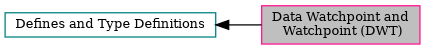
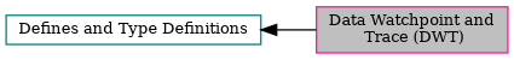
  digraph {
    rankdir=LR
    fontname="DejaVu Serif"
    node [fontname="DejaVu Serif" fontsize=10 shape=record style=filled]
-   n1 [color=deeppink fillcolor=grey75 fontcolor=black height=0.2 label="Data Watchpoint and\l Watchpoint (DWT)" width=0.4]
+   n1 [color=deeppink fillcolor=grey75 fontcolor=black height=0.2 label="Data Watchpoint and\l Trace (DWT)" width=0.4]
    n2 [color=teal fillcolor=white height=0.2 label="Defines and Type Definitions" width=0.4]
    n2 -> n1 [dir=back fontname="DejaVu Serif" fontsize=10 labelfontname=FreeSans labelfontsize=10 shape=plaintext style=solid]
  }
